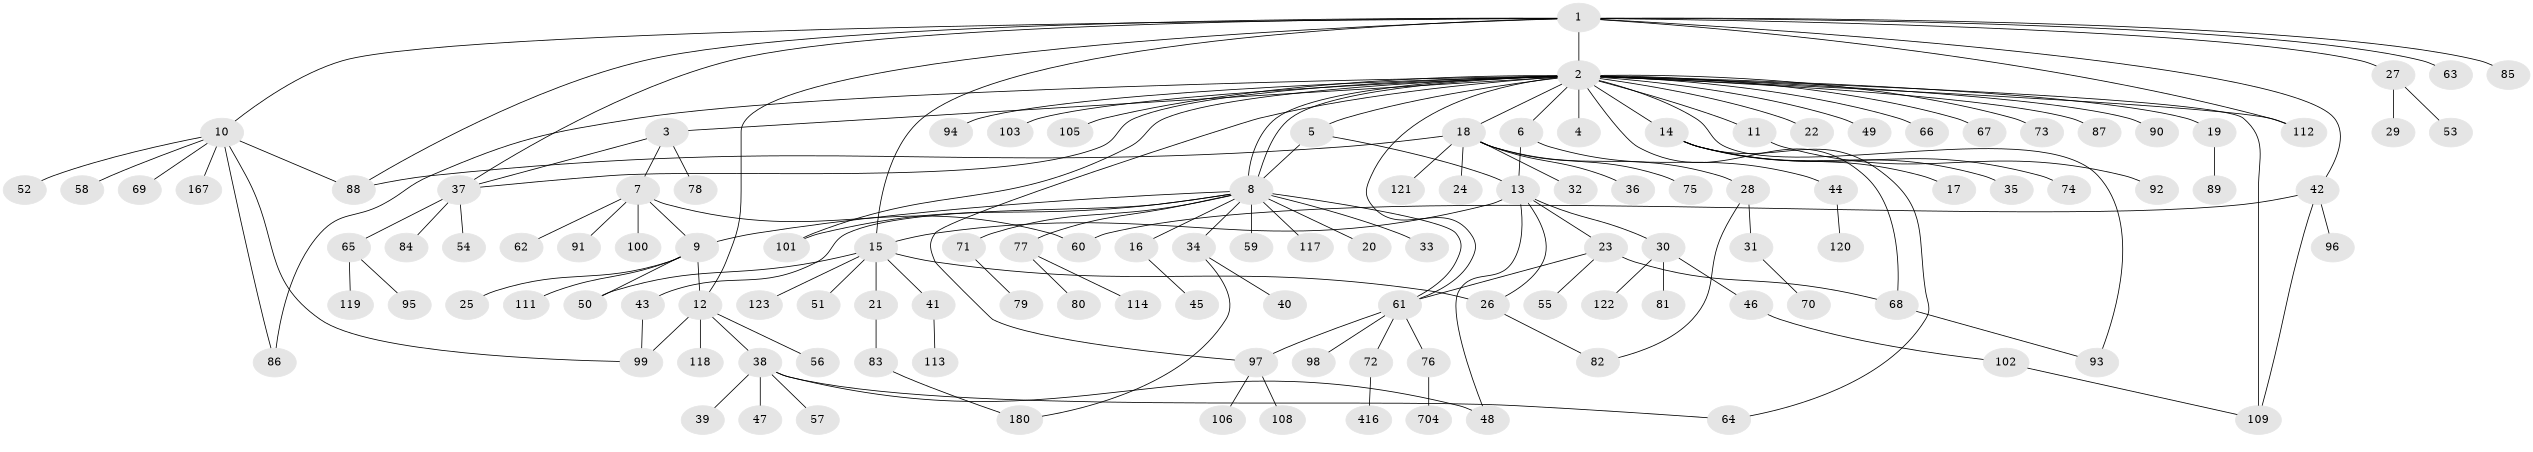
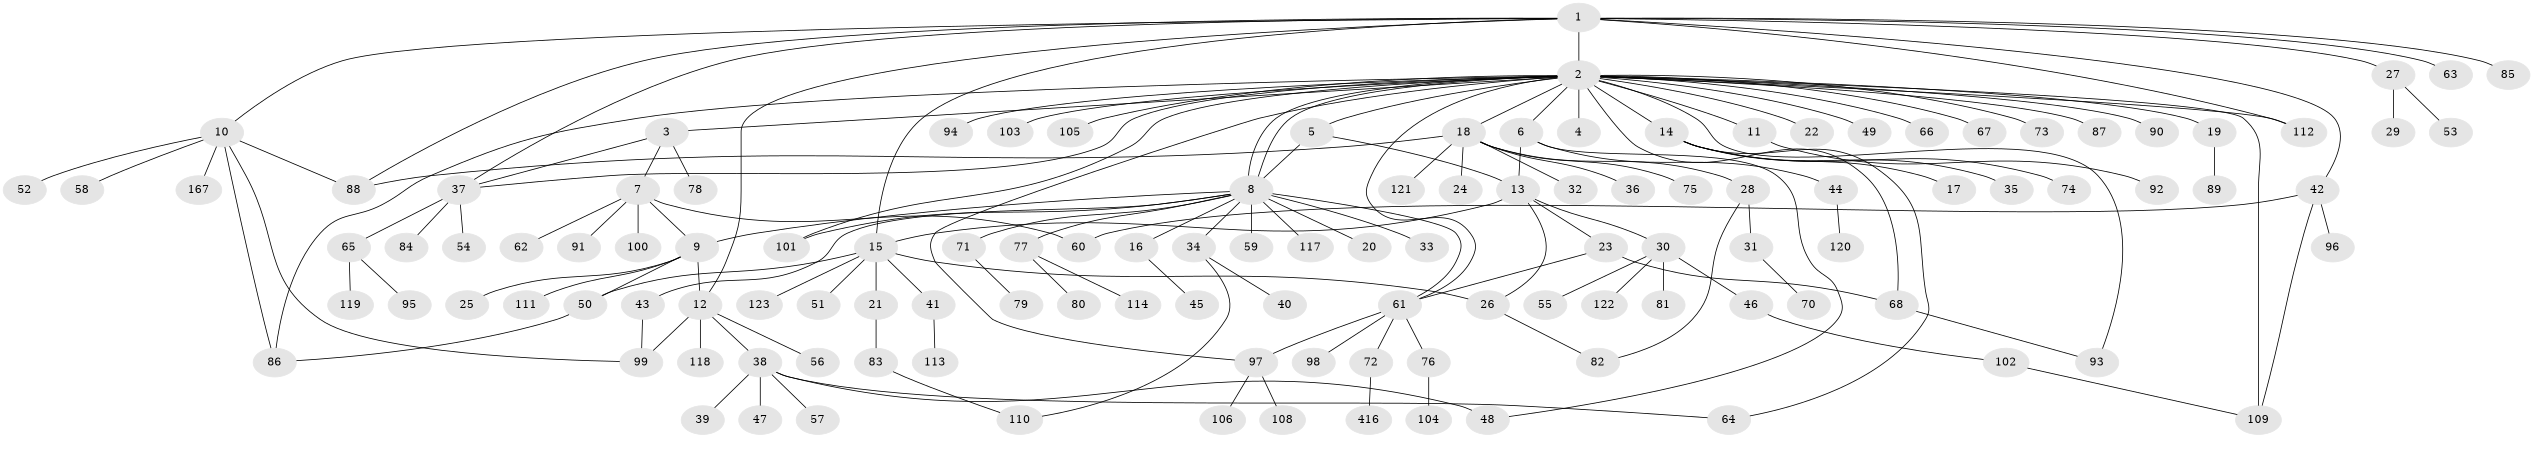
  graph {
    node [color=gray90 style=filled]
    1
    2
    10
    12
    15
    27
    37
    42
    63
    85
    88
    112
    3
    4
    5
    6
    8
    11
    14
    18
    19
    22
    49
    61
    66
    67
    68
    73
    86
    87
    90
    93
    94
    97
    101
    103
    105
    109
    52
    58
-   69
    99
    n43 [label=167]
    38
    56
    118
    50
    26
    21
    41
    51
    123
    29
    53
    54
    65
    84
    60
    96
    7
    78
    13
    44
    9
    16
    20
    33
    34
    43
    59
    71
    77
    117
    92
    17
    35
    64
    74
    24
    28
    32
    36
    75
    121
    89
    72
    76
    98
    106
    108
    62
    91
    100
    23
    30
    48
    120
    25
    111
    45
-   110 [label=180]
+   110
    40
    79
    80
    114
    39
    47
    57
    55
    82
    46
    81
    122
    83
    113
    31
    70
    102
    95
    119
    n121 [label=416]
-   104 [label=704]
+   104
    1 -- 2
    1 -- 10
    1 -- 12
    1 -- 15
    1 -- 27
    1 -- 37
    1 -- 42
    1 -- 63
    1 -- 85
    1 -- 88
    1 -- 112
    2 -- 37
    2 -- 112
    2 -- 3
    2 -- 4
    2 -- 5
    2 -- 6
    2 -- 8
    2 -- 8
    2 -- 11
    2 -- 14
    2 -- 18
    2 -- 19
    2 -- 22
    2 -- 49
    2 -- 61
    2 -- 66
    2 -- 67
    2 -- 68
    2 -- 73
    2 -- 86
    2 -- 87
    2 -- 90
    2 -- 93
    2 -- 94
    2 -- 97
    2 -- 101
    2 -- 103
    2 -- 105
    2 -- 109
    10 -- 88
    10 -- 86
    10 -- 52
    10 -- 58
-   10 -- 69
    10 -- 99
    10 -- n43
    12 -- 99
    12 -- 38
    12 -- 56
    12 -- 118
    15 -- 50
    15 -- 26
    15 -- 21
    15 -- 41
    15 -- 51
    15 -- 123
    27 -- 29
    27 -- 53
    37 -- 54
    37 -- 65
    37 -- 84
    42 -- 109
    42 -- 60
    42 -- 96
    3 -- 37
    3 -- 7
    3 -- 78
    5 -- 8
    5 -- 13
    6 -- 13
    6 -- 44
    8 -- 61
    8 -- 101
    8 -- 9
    8 -- 16
    8 -- 20
    8 -- 33
    8 -- 34
    8 -- 43
    8 -- 59
    8 -- 71
    8 -- 77
    8 -- 117
    11 -- 92
    14 -- 17
    14 -- 35
    14 -- 64
    14 -- 74
    18 -- 88
    18 -- 24
    18 -- 28
    18 -- 32
    18 -- 36
    18 -- 75
    18 -- 121
    19 -- 89
    61 -- 97
    61 -- 72
    61 -- 76
    61 -- 98
    68 -- 93
    97 -- 106
    97 -- 108
    38 -- 64
    38 -- 48
    38 -- 39
    38 -- 47
    38 -- 57
+   50 -- 86
    26 -- 82
    21 -- 83
    41 -- 113
    65 -- 95
    65 -- 119
    7 -- 60
    7 -- 9
    7 -- 62
    7 -- 91
    7 -- 100
    13 -- 15
    13 -- 26
    13 -- 23
    13 -- 30
-   13 -- 48
+   6 -- 48
    44 -- 120
    9 -- 12
    9 -- 50
    9 -- 25
    9 -- 111
    16 -- 45
    34 -- 110
    34 -- 40
    43 -- 99
    71 -- 79
    77 -- 80
    77 -- 114
    28 -- 82
    28 -- 31
    72 -- n121
    76 -- 104
    23 -- 61
    23 -- 68
-   23 -- 55
+   30 -- 55
    30 -- 46
    30 -- 81
    30 -- 122
    46 -- 102
    83 -- 110
    31 -- 70
    102 -- 109
  }
